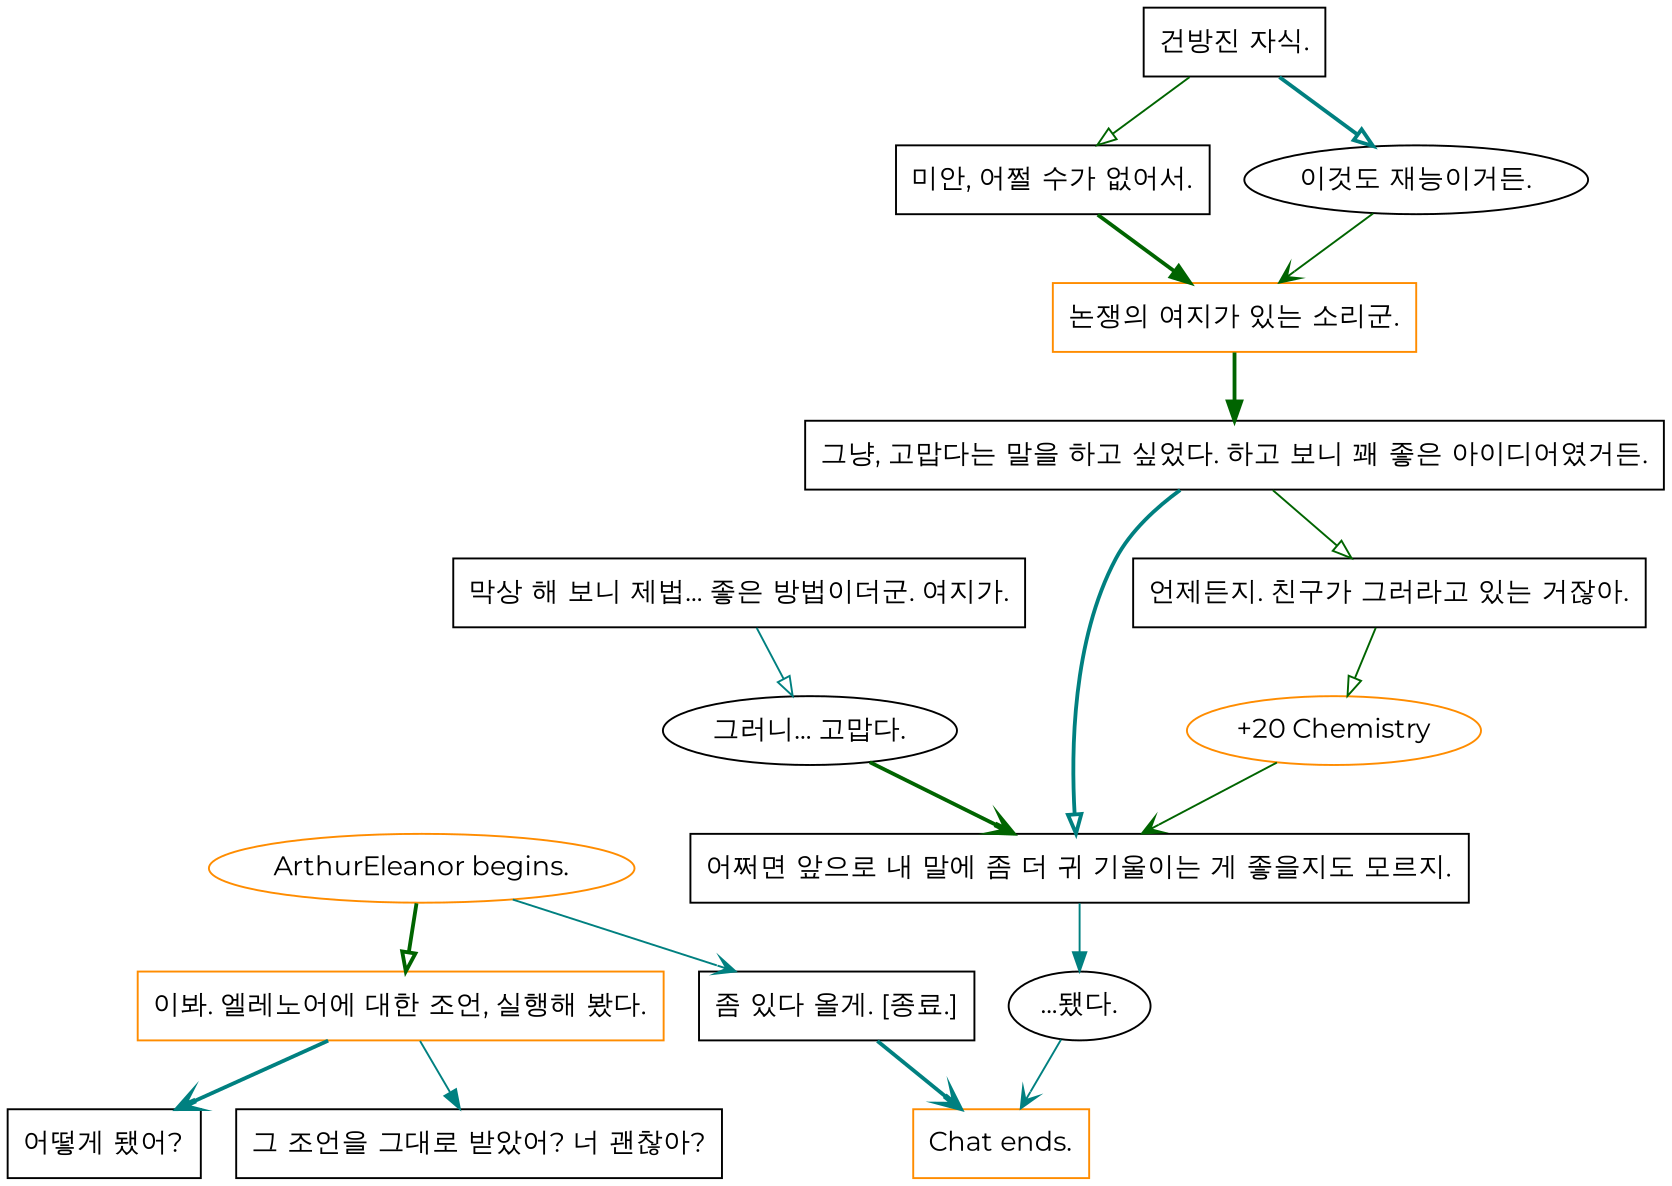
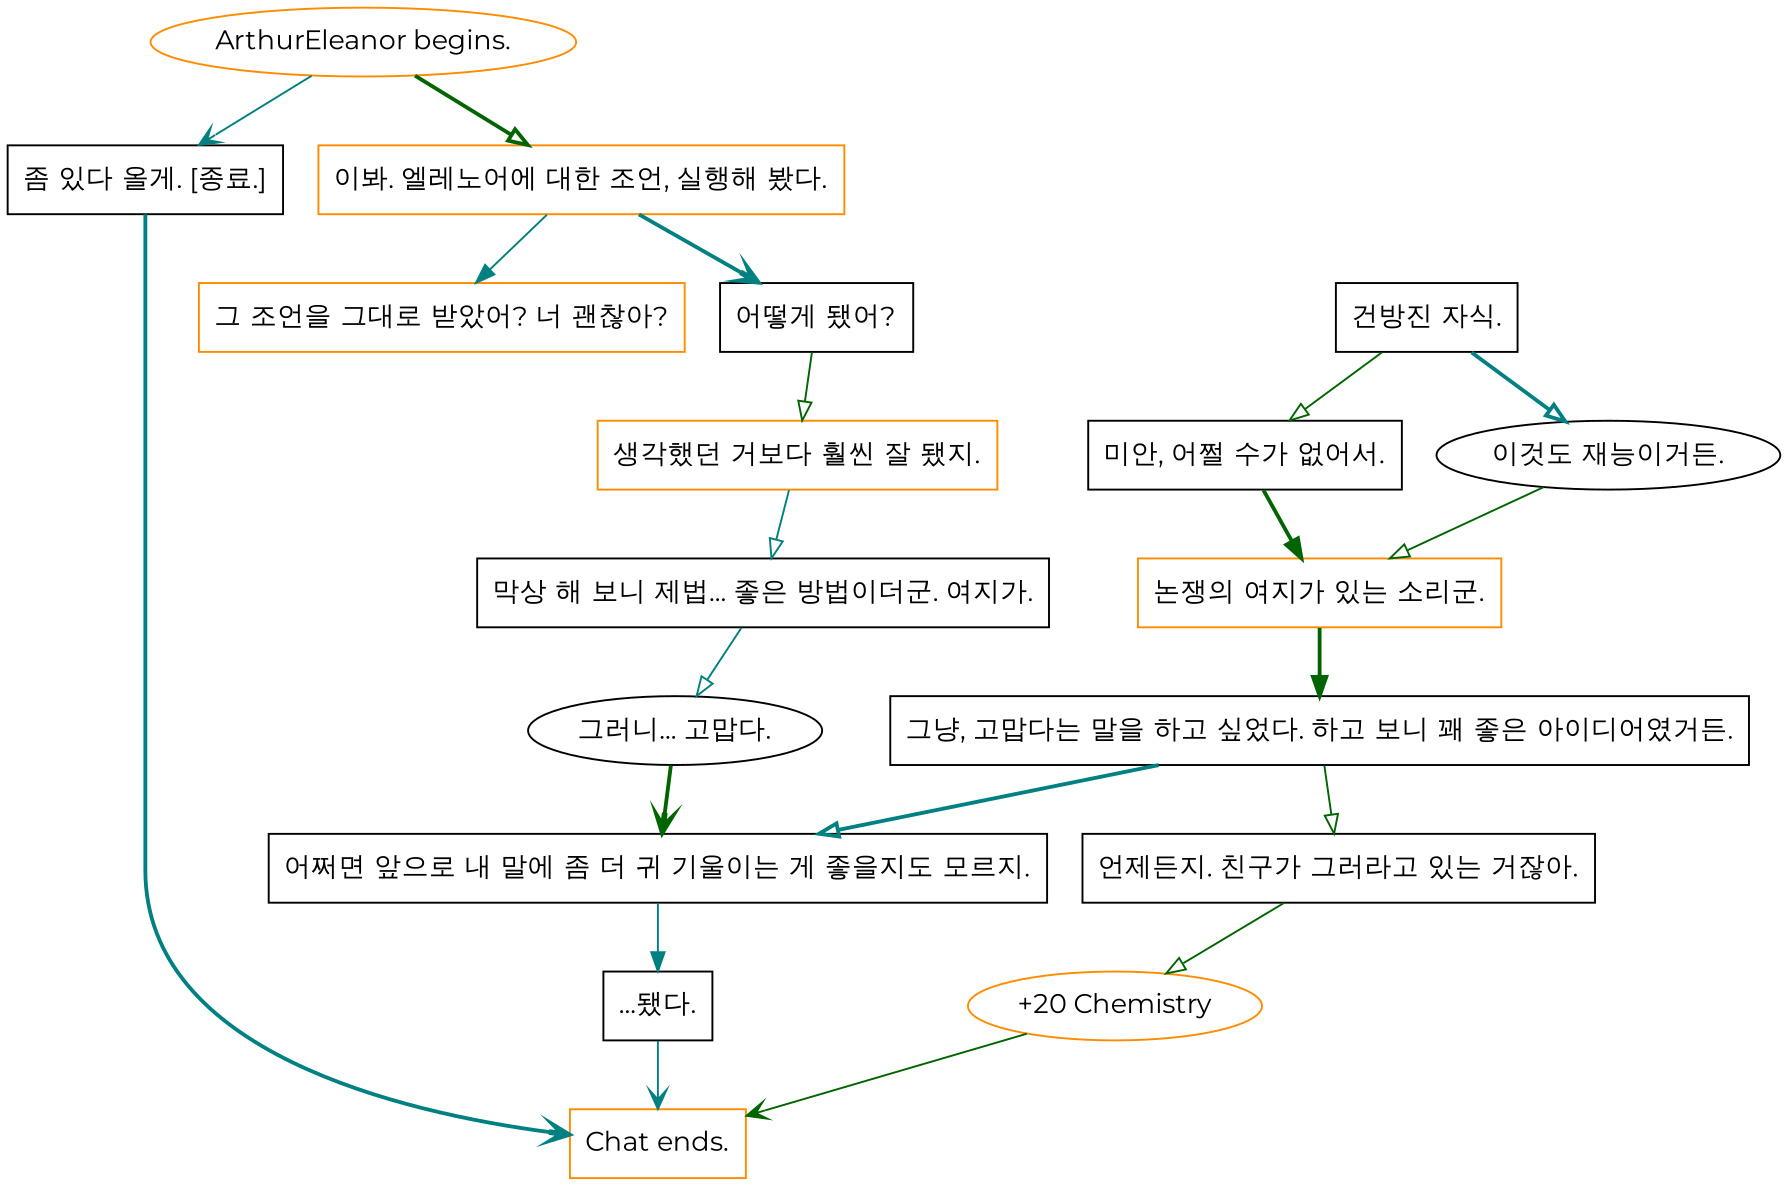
  digraph {
    fontname=Montserrat
    node [color=black fontname=Montserrat shape=box]
    edge [arrowhead=onormal color=darkgreen fontname=Montserrat style=solid]
    "ArthurEleanor begins." [color=darkorange shape=""]
    n2 [color=darkorange label="이봐. 엘레노어에 대한 조언, 실행해 봤다."]
    n3 [label="좀 있다 올게. [종료.]"]
    n4 [label="어떻게 됐어?"]
-   n5 [label="그 조언을 그대로 받았어? 너 괜찮아?"]
+   n5 [color=darkorange label="그 조언을 그대로 받았어? 너 괜찮아?"]
+   n6 [color=darkorange label="생각했던 거보다 훨씬 잘 됐지."]
    "Chat ends." [color=darkorange]
    n8 [label="막상 해 보니 제법... 좋은 방법이더군. 여지가."]
    n9 [label="건방진 자식."]
    n10 [label="미안, 어쩔 수가 없어서."]
    n11 [label="이것도 재능이거든." shape=ellipse]
    n12 [label="그러니... 고맙다." shape=ellipse]
    n13 [color=darkorange label="논쟁의 여지가 있는 소리군."]
    n14 [label="어쩌면 앞으로 내 말에 좀 더 귀 기울이는 게 좋을지도 모르지."]
    n15 [label="그냥, 고맙다는 말을 하고 싶었다. 하고 보니 꽤 좋은 아이디어였거든."]
    n16 [label="언제든지. 친구가 그러라고 있는 거잖아."]
    n17 [color=darkorange label="+20 Chemistry" shape=""]
-   n18 [label="...됐다." shape=ellipse]
+   n18 [label="...됐다."]
    "ArthurEleanor begins." -> n2 [style=bold]
    "ArthurEleanor begins." -> n3 [arrowhead=vee color=teal]
    n2 -> n4 [arrowhead=vee color=teal style=bold]
    n2 -> n5 [arrowhead=normal color=teal]
    n3 -> "Chat ends." [arrowhead=vee color=teal style=bold]
+   n4 -> n6
+   n6 -> n8 [color=teal]
    n8 -> n12 [color=teal]
    n9 -> n10
    n9 -> n11 [color=teal style=bold]
    n10 -> n13 [arrowhead=normal style=bold]
-   n11 -> n13 [arrowhead=vee]
+   n11 -> n13
    n12 -> n14 [arrowhead=vee style=bold]
    n13 -> n15 [arrowhead=normal style=bold]
    n14 -> n18 [arrowhead=normal color=teal]
    n15 -> n14 [color=teal style=bold]
    n15 -> n16
    n16 -> n17
-   n17 -> n14 [arrowhead=vee]
+   n17 -> "Chat ends." [arrowhead=vee]
    n18 -> "Chat ends." [arrowhead=vee color=teal]
  }
